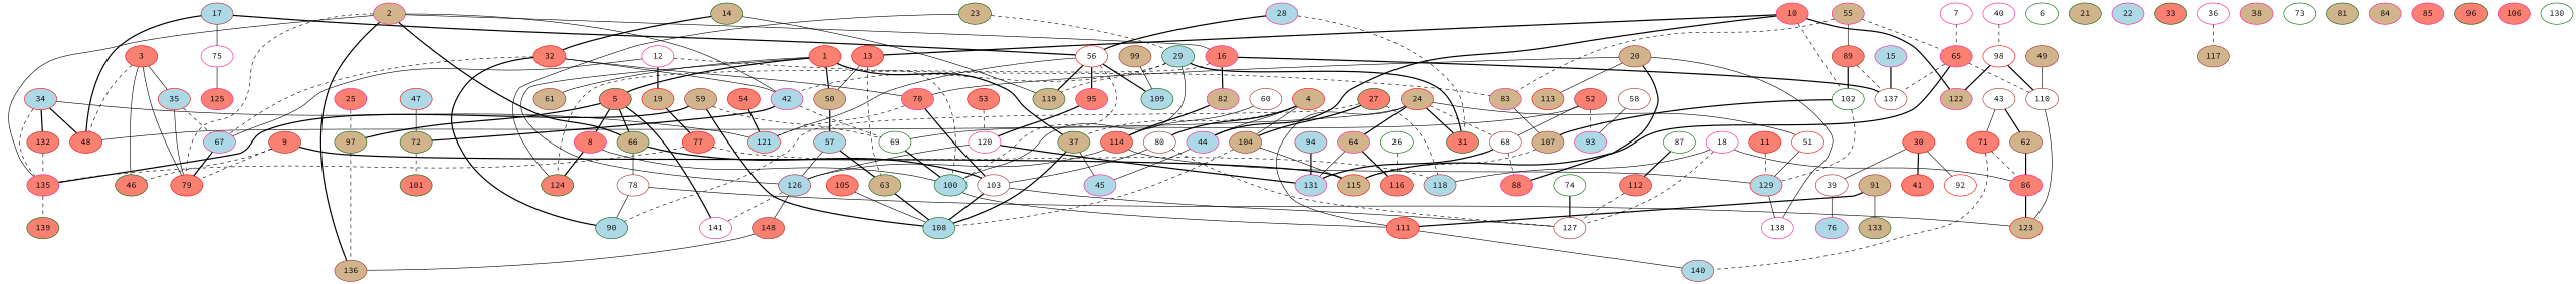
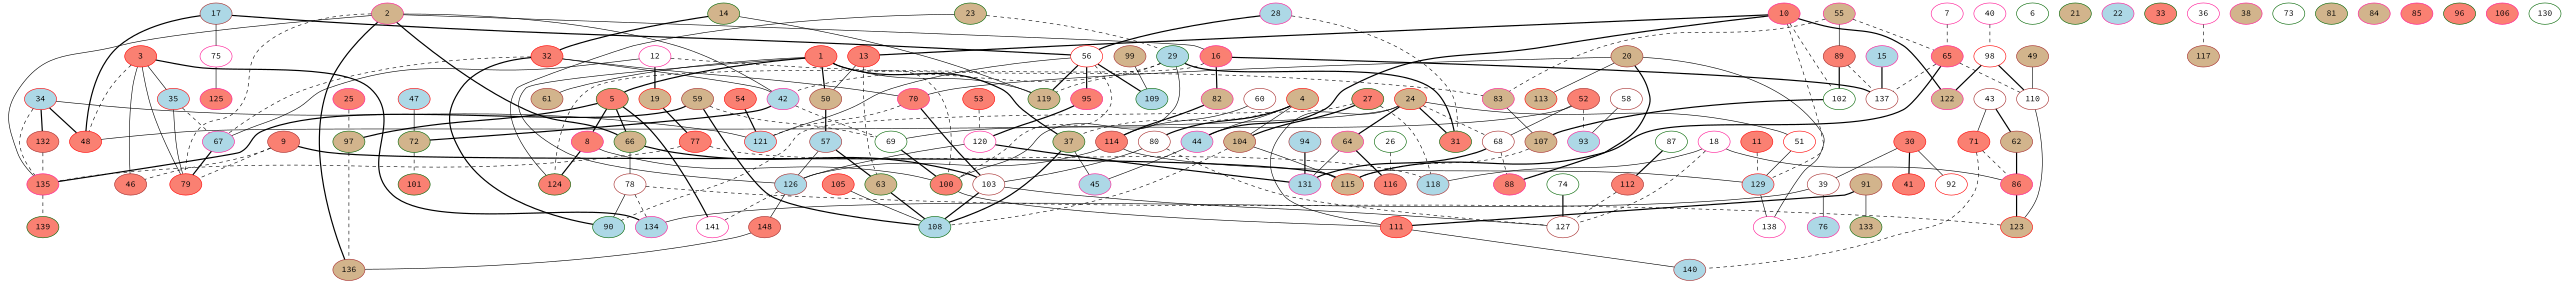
  graph {
    fontname="Source Code Pro"
    node [color=deeppink fillcolor=salmon fontname="Source Code Pro" style=filled]
    edge [fontname="Source Code Pro" style=solid]
    1 [color=red]
    5 [color=darkgreen]
    37 [color=darkgreen fillcolor=tan]
    50 [color=brown fillcolor=tan]
    61 [color=brown fillcolor=tan]
-   100 [color=darkgreen fillcolor=lightblue]
+   100 [color=darkgreen]
    119 [color=darkgreen fillcolor=tan]
    126 [color=brown fillcolor=lightblue]
    66 [color=darkgreen fillcolor=tan]
    8
    97 [color=darkgreen fillcolor=tan]
    141 [fillcolor=white]
    45 [fillcolor=lightblue]
    108 [color=darkgreen fillcolor=lightblue]
    57 [color=brown fillcolor=lightblue]
    111 [color=red]
    n17 [color=brown label=148]
    2 [fillcolor=tan]
    16
    42 [fillcolor=lightblue]
    79 [color=red]
    135
    136 [color=brown fillcolor=tan]
    124 [color=darkgreen]
    137 [color=brown fillcolor=white]
    82 [fillcolor=tan]
    69 [color=darkgreen fillcolor=white]
    72 [color=darkgreen fillcolor=tan]
    78 [color=brown fillcolor=white]
    103 [color=brown fillcolor=white]
    139 [color=darkgreen]
    3 [color=red]
    35 [color=red fillcolor=lightblue]
-   46 [color=darkgreen]
+   46 [color=brown]
    48 [color=red]
+   134 [fillcolor=lightblue]
    67 [fillcolor=lightblue]
    4 [color=red fillcolor=tan]
    44 [fillcolor=lightblue]
    80 [color=brown fillcolor=white]
    104 [color=brown fillcolor=tan]
    127 [color=brown fillcolor=white]
    115 [color=red fillcolor=tan]
    6 [color=darkgreen fillcolor=white]
    7 [fillcolor=white]
    65
    110 [color=brown fillcolor=white]
    9 [color=brown]
    10
    13 [color=red]
    102 [color=darkgreen fillcolor=white]
    122 [fillcolor=tan]
    129 [color=red fillcolor=lightblue]
    63 [color=darkgreen fillcolor=tan]
    107 [color=brown fillcolor=tan]
    138 [fillcolor=white]
    11 [color=red]
    12 [fillcolor=white]
    19 [color=red fillcolor=tan]
    83 [fillcolor=tan]
    77 [color=red]
    14 [color=darkgreen fillcolor=tan]
    32 [color=red]
    70
    90 [color=darkgreen fillcolor=lightblue]
    15 [fillcolor=lightblue]
    114 [color=brown]
    17 [color=brown fillcolor=lightblue]
    56 [color=red fillcolor=white]
    75 [fillcolor=white]
    121 [color=red fillcolor=lightblue]
    95
    109 [color=darkgreen fillcolor=lightblue]
    125
    18 [fillcolor=white]
    86
    118 [color=brown fillcolor=lightblue]
    123 [color=red fillcolor=tan]
    20 [color=brown fillcolor=tan]
    88
    113 [color=red fillcolor=tan]
    21 [color=darkgreen fillcolor=tan]
    22 [fillcolor=lightblue]
    23 [color=darkgreen fillcolor=tan]
    29 [color=darkgreen fillcolor=lightblue]
    31 [color=darkgreen]
    24 [color=red fillcolor=tan]
    51 [color=red fillcolor=white]
    64 [fillcolor=tan]
    68 [color=brown fillcolor=white]
    116 [color=brown]
    131 [fillcolor=lightblue]
    140 [color=brown fillcolor=lightblue]
    25
    26 [color=darkgreen fillcolor=white]
    27 [color=darkgreen]
    28 [fillcolor=lightblue]
    30 [color=red]
    39 [color=brown fillcolor=white]
    41 [color=red]
    92 [color=red fillcolor=white]
    76 [fillcolor=lightblue]
    33 [color=darkgreen]
    34 [color=red fillcolor=lightblue]
    132 [color=brown]
    36 [fillcolor=white]
    117 [color=brown fillcolor=tan]
    38 [fillcolor=tan]
    40 [fillcolor=white]
    98 [color=red fillcolor=white]
    101 [color=darkgreen]
    43 [color=brown fillcolor=white]
    62 [color=brown fillcolor=tan]
    71 [color=red]
    47 [color=red fillcolor=lightblue]
    49 [color=brown fillcolor=tan]
    52 [color=brown]
    93 [fillcolor=lightblue]
    53 [color=red]
    120 [fillcolor=white]
    54 [color=red]
    55 [fillcolor=tan]
    89 [color=brown]
    58 [color=brown fillcolor=white]
    59 [color=brown fillcolor=tan]
    60 [color=brown fillcolor=white]
    73 [color=darkgreen fillcolor=white]
    74 [color=darkgreen fillcolor=white]
    81 [color=darkgreen fillcolor=tan]
    84 [fillcolor=tan]
    85
    87 [color=darkgreen fillcolor=white]
    112 [color=brown]
    91 [color=brown fillcolor=tan]
    133 [color=darkgreen fillcolor=tan]
    94 [color=brown fillcolor=lightblue]
    96 [color=darkgreen]
    99 [color=brown fillcolor=tan]
    105 [color=red]
    106
    130 [color=darkgreen fillcolor=white]
    1 -- 5 [style=bold]
    1 -- 37 [style=bold]
    1 -- 50 [style=bold]
    1 -- 61
    1 -- 100 [style=dashed]
+   1 -- 119
    1 -- 126
    5 -- 66 [style=bold]
    5 -- 8 [style=bold]
    5 -- 97 [style=bold]
    5 -- 141 [style=bold]
    37 -- 45
    37 -- 108 [style=bold]
    50 -- 57 [style=bold]
    100 -- 111
    126 -- 141 [style=dashed]
    126 -- n17
    66 -- 78
    66 -- 103 [style=bold]
    8 -- 100
    8 -- 124 [style=bold]
    97 -- 136 [style=dashed]
    57 -- 126
    57 -- 63 [style=bold]
    111 -- 140
    n17 -- 136
    2 -- 66 [style=bold]
    2 -- 16
    2 -- 42
    2 -- 79 [style=dashed]
    2 -- 135
    2 -- 136 [style=bold]
    16 -- 124 [style=dashed]
    16 -- 137 [style=bold]
    16 -- 82 [style=bold]
    42 -- 69 [style=dashed]
    42 -- 72 [style=bold]
    135 -- 139 [style=dashed]
    82 -- 114 [style=bold]
    69 -- 100 [style=bold]
    72 -- 101 [style=dashed]
+   78 -- 134 [style=dashed]
    78 -- 90
-   78 -- 123
+   78 -- 123 [style=dashed]
    103 -- 108 [style=bold]
    103 -- 127
    3 -- 79
    3 -- 35
    3 -- 46
    3 -- 48 [style=dashed]
+   3 -- 134 [style=bold]
    35 -- 79
    35 -- 67 [style=dashed]
    67 -- 79 [style=bold]
    4 -- 37 [style=dashed]
    4 -- 44
    4 -- 80 [style=bold]
    4 -- 104
    44 -- 45
    80 -- 103
    80 -- 127 [style=dashed]
    104 -- 108 [style=dashed]
    104 -- 115
    7 -- 65 [style=dashed]
    65 -- 137 [style=dashed]
    65 -- 115 [style=bold]
    65 -- 110 [style=dashed]
    110 -- 123
    9 -- 79 [style=dashed]
    9 -- 46 [style=dashed]
    9 -- 115 [style=bold]
    10 -- 44 [style=bold]
    10 -- 13 [style=bold]
    10 -- 102 [style=dashed]
    10 -- 122 [style=bold]
-   102 -- 129 [style=dashed]
+   10 -- 129 [style=dashed]
    13 -- 50
    13 -- 63 [style=dashed]
    102 -- 107 [style=bold]
    129 -- 138
    63 -- 108 [style=bold]
    107 -- 115 [style=dashed]
    11 -- 129 [style=dashed]
    12 -- 67
    12 -- 19 [style=bold]
    12 -- 83 [style=dashed]
    19 -- 77 [style=bold]
    83 -- 107
    77 -- 135 [style=dashed]
    77 -- 118 [style=dashed]
    14 -- 119
    14 -- 32 [style=bold]
    32 -- 42
    32 -- 67 [style=dashed]
    32 -- 70
    32 -- 90 [style=bold]
    70 -- 103 [style=bold]
    70 -- 121 [style=dashed]
    15 -- 137 [style=bold]
    114 -- 126
    114 -- 129
    17 -- 48 [style=bold]
    17 -- 56 [style=bold]
    17 -- 75
    56 -- 100 [style=dashed]
    56 -- 119 [style=bold]
    56 -- 121
    56 -- 95 [style=bold]
    56 -- 109 [style=bold]
    75 -- 125
    95 -- 120 [style=bold]
    18 -- 127 [style=dashed]
    18 -- 86
    18 -- 118
    86 -- 123 [style=bold]
    20 -- 138
    20 -- 70
    20 -- 88 [style=bold]
    20 -- 113
    23 -- 124
    23 -- 29 [style=dashed]
    29 -- 100
    29 -- 119 [style=dashed]
    29 -- 42 [style=dashed]
    29 -- 31 [style=bold]
    24 -- 111
    24 -- 48
    24 -- 31 [style=bold]
    24 -- 51
    24 -- 64 [style=bold]
    24 -- 68 [style=dashed]
    51 -- 129
    64 -- 116 [style=bold]
    64 -- 131
    68 -- 88 [style=dashed]
    68 -- 131 [style=bold]
    25 -- 97 [style=dashed]
    26 -- 116 [style=dashed]
    27 -- 104 [style=bold]
    27 -- 90 [style=dashed]
    27 -- 118 [style=dashed]
    28 -- 56 [style=bold]
    28 -- 31 [style=dashed]
    30 -- 39
    30 -- 41 [style=bold]
    30 -- 92
+   39 -- 134
    39 -- 76
    34 -- 135 [style=dashed]
    34 -- 48 [style=bold]
    34 -- 121
    34 -- 132 [style=bold]
    132 -- 135 [style=dashed]
    36 -- 117 [style=dashed]
    40 -- 98 [style=dashed]
    98 -- 110 [style=bold]
    98 -- 122 [style=bold]
    43 -- 62 [style=bold]
    43 -- 71
    62 -- 86 [style=bold]
    71 -- 86 [style=dashed]
    71 -- 140 [style=dashed]
    47 -- 72
    49 -- 110
    52 -- 69
    52 -- 68
    52 -- 93 [style=dashed]
    53 -- 120 [style=dashed]
    120 -- 126
    120 -- 131 [style=bold]
    54 -- 121 [style=bold]
    55 -- 65 [style=dashed]
    55 -- 83 [style=dashed]
    55 -- 89
    89 -- 137 [style=dashed]
    89 -- 102 [style=bold]
    58 -- 93
    59 -- 108 [style=bold]
    59 -- 135 [style=bold]
    59 -- 69 [style=dashed]
    60 -- 114
    74 -- 127 [style=bold]
    87 -- 112 [style=bold]
    112 -- 127 [style=dashed]
    91 -- 111 [style=bold]
    91 -- 133
    94 -- 131 [style=bold]
    99 -- 109
    105 -- 108
  }
